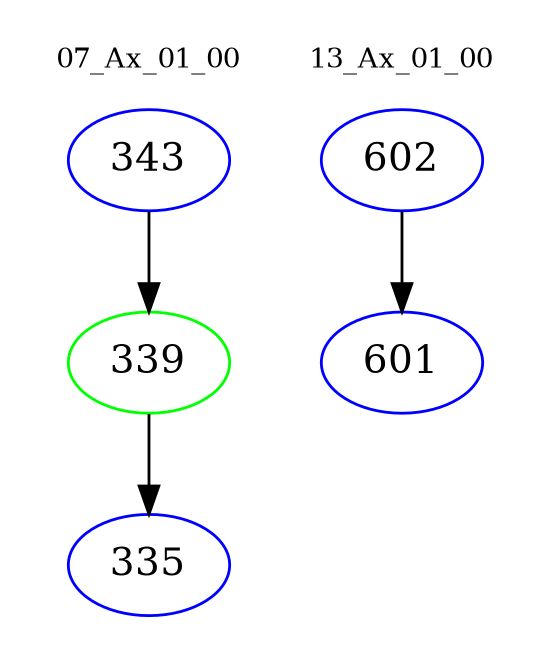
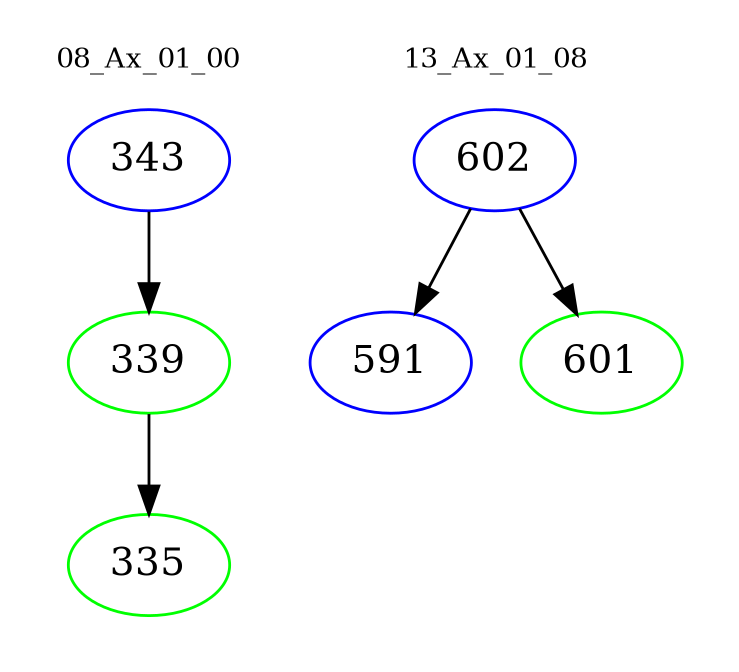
  digraph {
    node [color=green]
    edge [color=black]
    n1 [label=339]
-   n2 [color=blue label=335]
+   n2 [label=335]
    n3 [color=blue label=343]
    n4 [color=blue label=602]
-   n6 [color=blue label=601]
+   n5 [color=blue label=591]
+   n6 [label=601]
    subgraph cluster_1 {
      color=white
      fontsize=10
-     label="07_Ax_01_00"
+     label="08_Ax_01_00"
      n1
      n2
      n3
    }
    subgraph cluster_2 {
      color=white
      fontsize=10
-     label="13_Ax_01_00"
+     label="13_Ax_01_08"
      n4
+     n5
      n6
    }
    n1 -> n2
    n3 -> n1
+   n4 -> n5
    n4 -> n6
  }
